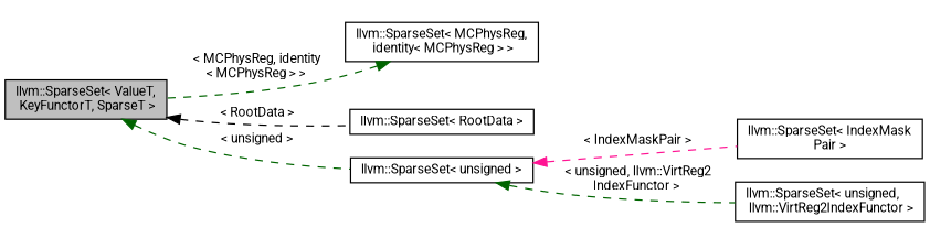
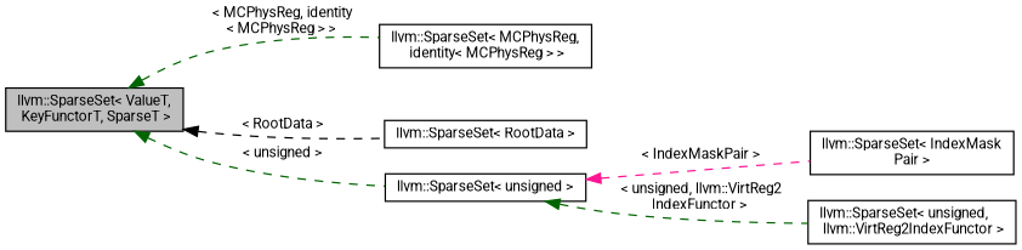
  digraph {
    fontname=Roboto
    rankdir=LR
    node [color=black fontname=Roboto fontsize=10 shape=box]
    edge [color=darkgreen dir=back fontname=Roboto fontsize=10 labelfontname=Helvetica labelfontsize=10 style=dashed]
    n1 [fillcolor=grey75 fontcolor=black height=0.2 label="llvm::SparseSet\< ValueT,\l KeyFunctorT, SparseT \>" style=filled width=0.4]
    n2 [height=0.2 label="llvm::SparseSet\< MCPhysReg,\l identity\< MCPhysReg \> \>" width=0.4]
    n3 [height=0.2 label="llvm::SparseSet\< RootData \>" width=0.4]
    n4 [height=0.2 label="llvm::SparseSet\< unsigned \>" width=0.4]
    n5 [height=0.2 label="llvm::SparseSet\< IndexMask\lPair \>" width=0.4]
    n6 [height=0.2 label="llvm::SparseSet\< unsigned,\l llvm::VirtReg2IndexFunctor \>" width=0.4]
-   n2 -> n1 [label=" \< MCPhysReg, identity\l\< MCPhysReg \> \>"]
+   n1 -> n2 [label=" \< MCPhysReg, identity\l\< MCPhysReg \> \>"]
    n1 -> n3 [color=black label=" \< RootData \>"]
    n1 -> n4 [label=" \< unsigned \>"]
    n4 -> n5 [color=deeppink label=" \< IndexMaskPair \>"]
    n4 -> n6 [label=" \< unsigned, llvm::VirtReg2\lIndexFunctor \>"]
  }
